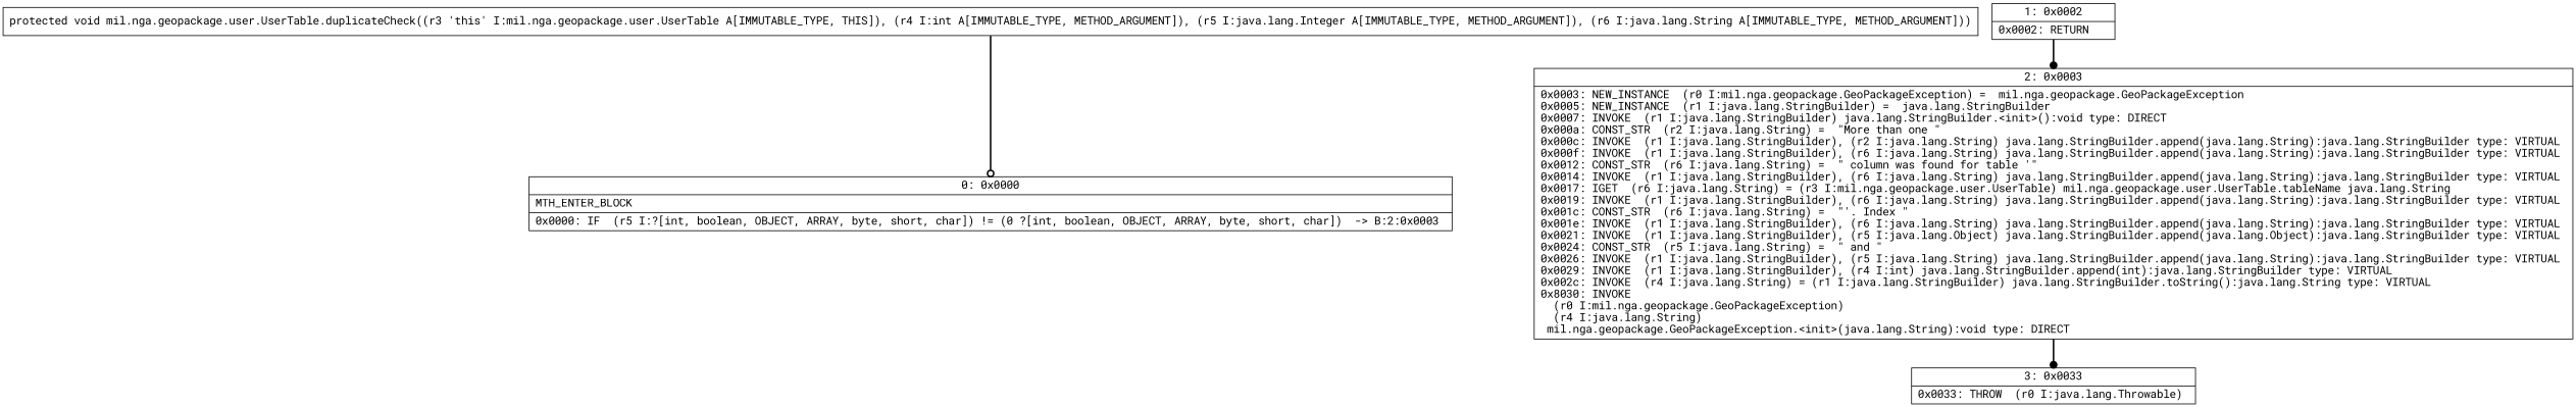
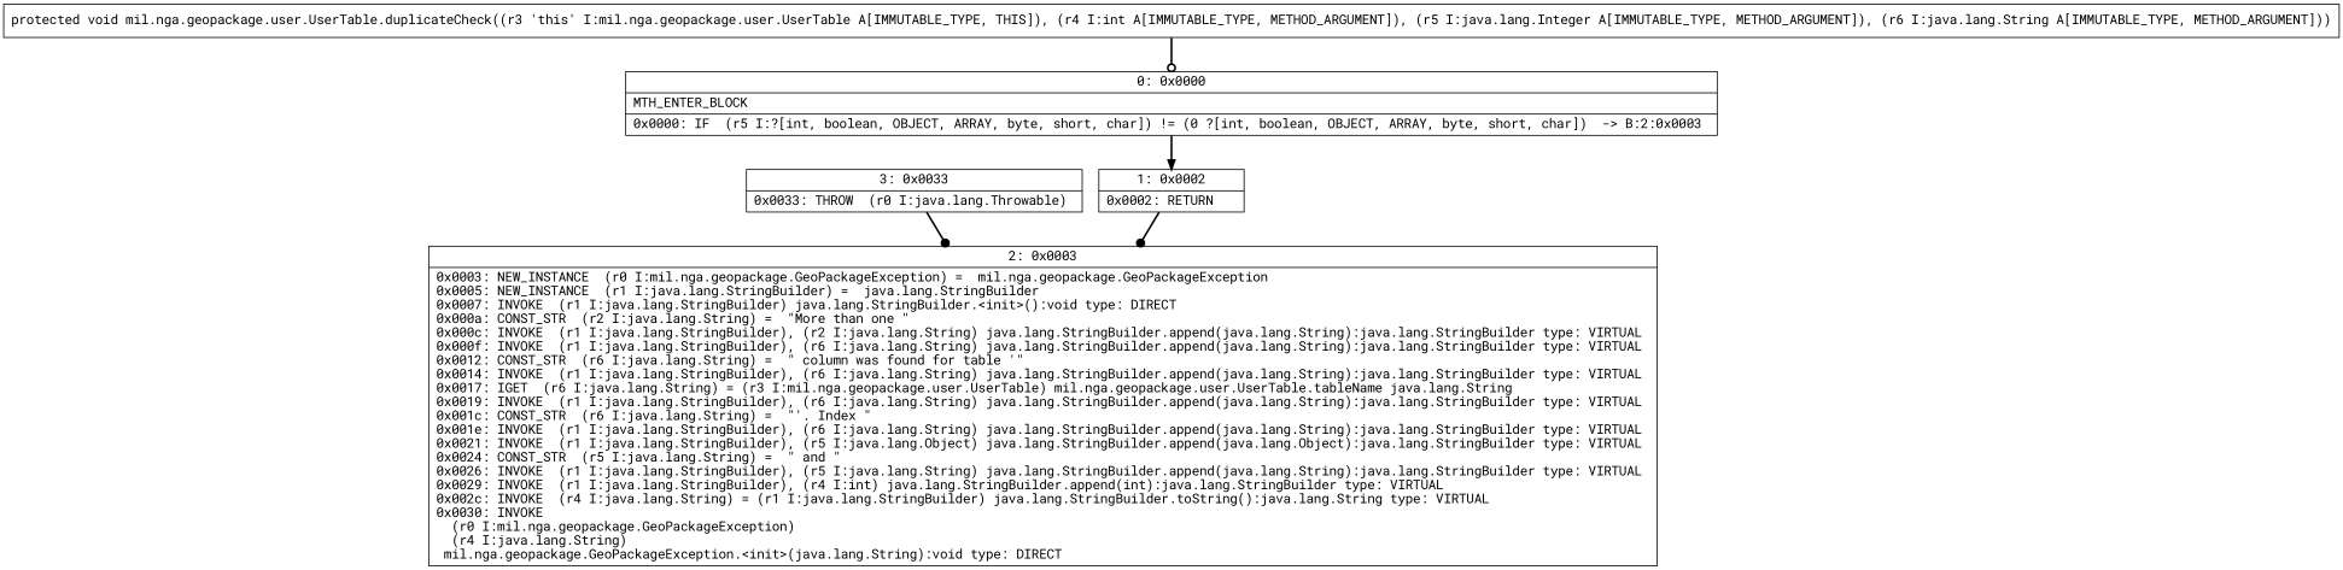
  digraph {
    fontname="Roboto Mono"
    node [fontname="Roboto Mono" shape=record]
    edge [arrowhead=dot fontname="Roboto Mono" style=bold]
    n1 [label="{0\:\ 0x0000|MTH_ENTER_BLOCK\l|0x0000: IF  (r5 I:?[int, boolean, OBJECT, ARRAY, byte, short, char]) != (0 ?[int, boolean, OBJECT, ARRAY, byte, short, char])  \-\> B:2:0x0003 \l}"]
    n2 [label="{1\:\ 0x0002|0x0002: RETURN   \l}"]
-   n3 [label="{2\:\ 0x0003|0x0003: NEW_INSTANCE  (r0 I:mil.nga.geopackage.GeoPackageException) =  mil.nga.geopackage.GeoPackageException \l0x0005: NEW_INSTANCE  (r1 I:java.lang.StringBuilder) =  java.lang.StringBuilder \l0x0007: INVOKE  (r1 I:java.lang.StringBuilder) java.lang.StringBuilder.\<init\>():void type: DIRECT \l0x000a: CONST_STR  (r2 I:java.lang.String) =  \"More than one \" \l0x000c: INVOKE  (r1 I:java.lang.StringBuilder), (r2 I:java.lang.String) java.lang.StringBuilder.append(java.lang.String):java.lang.StringBuilder type: VIRTUAL \l0x000f: INVOKE  (r1 I:java.lang.StringBuilder), (r6 I:java.lang.String) java.lang.StringBuilder.append(java.lang.String):java.lang.StringBuilder type: VIRTUAL \l0x0012: CONST_STR  (r6 I:java.lang.String) =  \" column was found for table '\" \l0x0014: INVOKE  (r1 I:java.lang.StringBuilder), (r6 I:java.lang.String) java.lang.StringBuilder.append(java.lang.String):java.lang.StringBuilder type: VIRTUAL \l0x0017: IGET  (r6 I:java.lang.String) = (r3 I:mil.nga.geopackage.user.UserTable) mil.nga.geopackage.user.UserTable.tableName java.lang.String \l0x0019: INVOKE  (r1 I:java.lang.StringBuilder), (r6 I:java.lang.String) java.lang.StringBuilder.append(java.lang.String):java.lang.StringBuilder type: VIRTUAL \l0x001c: CONST_STR  (r6 I:java.lang.String) =  \"'. Index \" \l0x001e: INVOKE  (r1 I:java.lang.StringBuilder), (r6 I:java.lang.String) java.lang.StringBuilder.append(java.lang.String):java.lang.StringBuilder type: VIRTUAL \l0x0021: INVOKE  (r1 I:java.lang.StringBuilder), (r5 I:java.lang.Object) java.lang.StringBuilder.append(java.lang.Object):java.lang.StringBuilder type: VIRTUAL \l0x0024: CONST_STR  (r5 I:java.lang.String) =  \" and \" \l0x0026: INVOKE  (r1 I:java.lang.StringBuilder), (r5 I:java.lang.String) java.lang.StringBuilder.append(java.lang.String):java.lang.StringBuilder type: VIRTUAL \l0x0029: INVOKE  (r1 I:java.lang.StringBuilder), (r4 I:int) java.lang.StringBuilder.append(int):java.lang.StringBuilder type: VIRTUAL \l0x002c: INVOKE  (r4 I:java.lang.String) = (r1 I:java.lang.StringBuilder) java.lang.StringBuilder.toString():java.lang.String type: VIRTUAL \l0x8030: INVOKE  \l  (r0 I:mil.nga.geopackage.GeoPackageException)\l  (r4 I:java.lang.String)\l mil.nga.geopackage.GeoPackageException.\<init\>(java.lang.String):void type: DIRECT \l}"]
+   n3 [label="{2\:\ 0x0003|0x0003: NEW_INSTANCE  (r0 I:mil.nga.geopackage.GeoPackageException) =  mil.nga.geopackage.GeoPackageException \l0x0005: NEW_INSTANCE  (r1 I:java.lang.StringBuilder) =  java.lang.StringBuilder \l0x0007: INVOKE  (r1 I:java.lang.StringBuilder) java.lang.StringBuilder.\<init\>():void type: DIRECT \l0x000a: CONST_STR  (r2 I:java.lang.String) =  \"More than one \" \l0x000c: INVOKE  (r1 I:java.lang.StringBuilder), (r2 I:java.lang.String) java.lang.StringBuilder.append(java.lang.String):java.lang.StringBuilder type: VIRTUAL \l0x000f: INVOKE  (r1 I:java.lang.StringBuilder), (r6 I:java.lang.String) java.lang.StringBuilder.append(java.lang.String):java.lang.StringBuilder type: VIRTUAL \l0x0012: CONST_STR  (r6 I:java.lang.String) =  \" column was found for table '\" \l0x0014: INVOKE  (r1 I:java.lang.StringBuilder), (r6 I:java.lang.String) java.lang.StringBuilder.append(java.lang.String):java.lang.StringBuilder type: VIRTUAL \l0x0017: IGET  (r6 I:java.lang.String) = (r3 I:mil.nga.geopackage.user.UserTable) mil.nga.geopackage.user.UserTable.tableName java.lang.String \l0x0019: INVOKE  (r1 I:java.lang.StringBuilder), (r6 I:java.lang.String) java.lang.StringBuilder.append(java.lang.String):java.lang.StringBuilder type: VIRTUAL \l0x001c: CONST_STR  (r6 I:java.lang.String) =  \"'. Index \" \l0x001e: INVOKE  (r1 I:java.lang.StringBuilder), (r6 I:java.lang.String) java.lang.StringBuilder.append(java.lang.String):java.lang.StringBuilder type: VIRTUAL \l0x0021: INVOKE  (r1 I:java.lang.StringBuilder), (r5 I:java.lang.Object) java.lang.StringBuilder.append(java.lang.Object):java.lang.StringBuilder type: VIRTUAL \l0x0024: CONST_STR  (r5 I:java.lang.String) =  \" and \" \l0x0026: INVOKE  (r1 I:java.lang.StringBuilder), (r5 I:java.lang.String) java.lang.StringBuilder.append(java.lang.String):java.lang.StringBuilder type: VIRTUAL \l0x0029: INVOKE  (r1 I:java.lang.StringBuilder), (r4 I:int) java.lang.StringBuilder.append(int):java.lang.StringBuilder type: VIRTUAL \l0x002c: INVOKE  (r4 I:java.lang.String) = (r1 I:java.lang.StringBuilder) java.lang.StringBuilder.toString():java.lang.String type: VIRTUAL \l0x0030: INVOKE  \l  (r0 I:mil.nga.geopackage.GeoPackageException)\l  (r4 I:java.lang.String)\l mil.nga.geopackage.GeoPackageException.\<init\>(java.lang.String):void type: DIRECT \l}"]
    n4 [label="{3\:\ 0x0033|0x0033: THROW  (r0 I:java.lang.Throwable) \l}"]
    n5 [label="{protected void mil.nga.geopackage.user.UserTable.duplicateCheck((r3 'this' I:mil.nga.geopackage.user.UserTable A[IMMUTABLE_TYPE, THIS]), (r4 I:int A[IMMUTABLE_TYPE, METHOD_ARGUMENT]), (r5 I:java.lang.Integer A[IMMUTABLE_TYPE, METHOD_ARGUMENT]), (r6 I:java.lang.String A[IMMUTABLE_TYPE, METHOD_ARGUMENT])) }"]
+   n1 -> n2 [arrowhead=normal]
    n2 -> n3
-   n3 -> n4
+   n4 -> n3
    n5 -> n1 [arrowhead=odot]
  }
